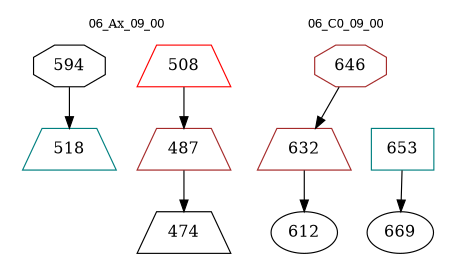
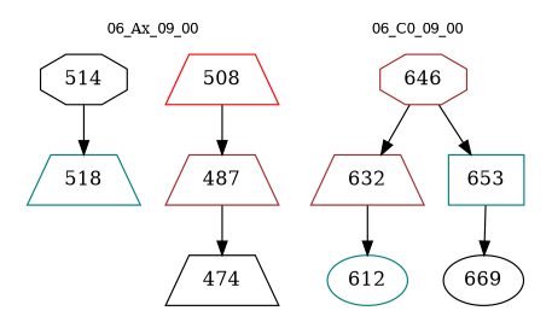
  digraph {
    node [color=brown shape=trapezium]
    edge [color=black]
    n1 [color=red label=508]
    n2 [label=487]
-   n3 [color=black label=594 shape=octagon]
+   n3 [color=black label=514 shape=octagon]
    n4 [color=black label=474]
    n5 [color=teal label=518]
    n6 [label=646 shape=octagon]
    n7 [label=632]
    n8 [color=teal label=653 shape=box]
-   n9 [color=black label=612 shape=ellipse]
+   n9 [color=teal label=612 shape=ellipse]
    n10 [color=black label=669 shape=ellipse]
    subgraph cluster_1 {
      color=white
      fontsize=10
      label="06_Ax_09_00"
      n1
      n2
      n3
      n4
      n5
    }
    subgraph cluster_2 {
      color=white
      fontsize=10
      label="06_C0_09_00"
      n6
      n7
      n8
      n9
      n10
    }
    n1 -> n2
    n2 -> n4
    n3 -> n5
    n6 -> n7
+   n6 -> n8
    n7 -> n9
    n8 -> n10
  }
